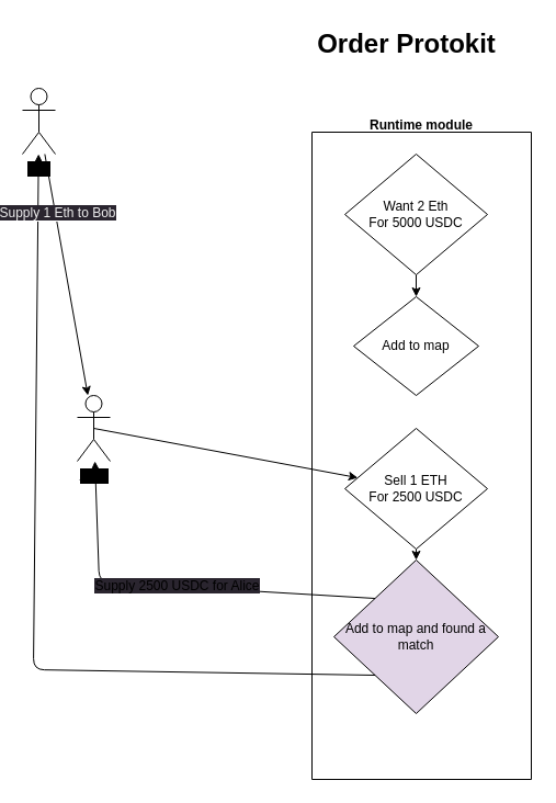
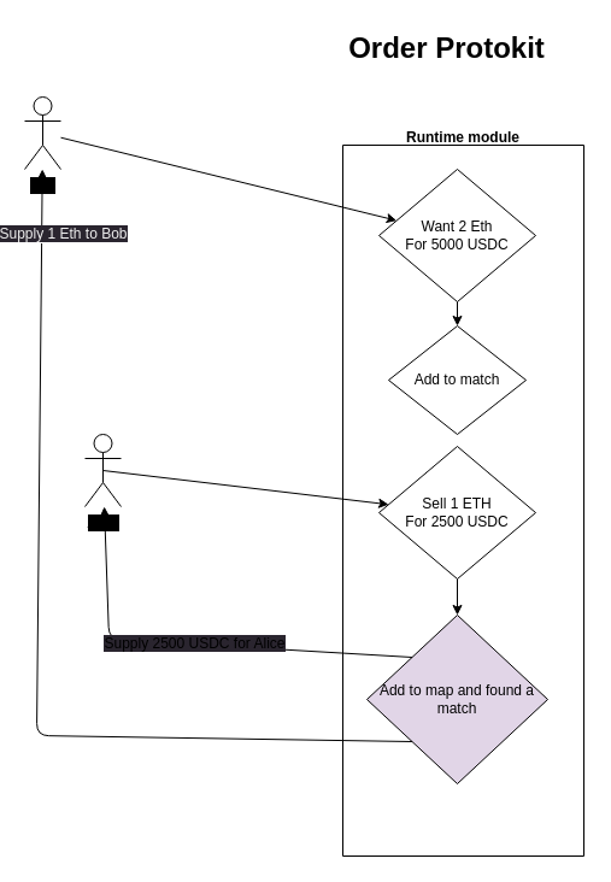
  <mxCell id="0" />
  <mxCell id="1" parent="0" />
  <mxCell id="2" value="&lt;span style=&quot;background-color: rgb(0, 0, 0);&quot;&gt;Bob&lt;/span&gt;" style="shape=umlActor;verticalLabelPosition=bottom;verticalAlign=top;html=1;outlineConnect=0;" parent="1" vertex="1"><mxGeometry x="20" y="80" width="30" height="60" as="geometry" /></mxCell>
  <mxCell id="3" value="&lt;span style=&quot;background-color: rgb(0, 0, 0);&quot;&gt;Alice&lt;/span&gt;" style="shape=umlActor;verticalLabelPosition=bottom;verticalAlign=top;html=1;outlineConnect=0;" parent="1" vertex="1"><mxGeometry x="70" y="360" width="30" height="60" as="geometry" /></mxCell>
- <mxCell id="4" value="" style="endArrow=classic;html=1;" parent="1" source="2" target="3" edge="1"><mxGeometry width="50" height="50" relative="1" as="geometry"><mxPoint x="360" y="290" as="sourcePoint" /><mxPoint x="410" y="240" as="targetPoint" /></mxGeometry></mxCell>
+ <mxCell id="4" value="" style="endArrow=classic;html=1;" parent="1" source="2" target="6" edge="1"><mxGeometry width="50" height="50" relative="1" as="geometry"><mxPoint x="360" y="290" as="sourcePoint" /><mxPoint x="410" y="240" as="targetPoint" /></mxGeometry></mxCell>
  <mxCell id="5" value="Runtime module&#10;" style="swimlane;startSize=0;" parent="1" vertex="1"><mxGeometry x="284" y="120" width="200" height="590" as="geometry" /></mxCell>
  <mxCell id="6" value="Want 2 Eth&lt;br&gt;For 5000 USDC&lt;br&gt;" style="rhombus;whiteSpace=wrap;html=1;" parent="5" vertex="1"><mxGeometry x="30" y="20" width="130" height="110" as="geometry" /></mxCell>
- <mxCell id="7" value="Sell 1 ETH&lt;br&gt;For 2500 USDC" style="rhombus;whiteSpace=wrap;html=1;" parent="5" vertex="1"><mxGeometry x="30" y="270" width="130" height="110" as="geometry" /></mxCell>
+ <mxCell id="7" value="Sell 1 ETH&lt;br&gt;For 2500 USDC" style="rhombus;whiteSpace=wrap;html=1;" parent="5" vertex="1"><mxGeometry x="30" y="250" width="130" height="110" as="geometry" /></mxCell>
  <mxCell id="8" value="Add to map and found a match" style="rhombus;whiteSpace=wrap;html=1;fillColor=#e1d5e7;" parent="5" vertex="1"><mxGeometry x="20" y="390" width="150" height="140" as="geometry" /></mxCell>
- <mxCell id="9" value="Add to map" style="rhombus;whiteSpace=wrap;html=1;" parent="5" vertex="1"><mxGeometry x="38" y="150" width="114" height="90" as="geometry" /></mxCell>
+ <mxCell id="9" value="Add to match" style="rhombus;whiteSpace=wrap;html=1;" parent="5" vertex="1"><mxGeometry x="38" y="150" width="114" height="90" as="geometry" /></mxCell>
  <mxCell id="10" value="" style="endArrow=classic;html=1;exitX=0.5;exitY=1;exitDx=0;exitDy=0;entryX=0.5;entryY=0;entryDx=0;entryDy=0;" parent="5" source="7" target="8" edge="1"><mxGeometry width="50" height="50" relative="1" as="geometry"><mxPoint x="76" y="350" as="sourcePoint" /><mxPoint x="126" y="300" as="targetPoint" /></mxGeometry></mxCell>
  <mxCell id="11" value="" style="endArrow=classic;html=1;exitX=0.5;exitY=1;exitDx=0;exitDy=0;entryX=0.5;entryY=0;entryDx=0;entryDy=0;" parent="5" source="6" target="9" edge="1"><mxGeometry width="50" height="50" relative="1" as="geometry"><mxPoint x="76" y="340" as="sourcePoint" /><mxPoint x="126" y="290" as="targetPoint" /></mxGeometry></mxCell>
  <mxCell id="12" value="" style="endArrow=classic;html=1;exitX=0.5;exitY=0.5;exitDx=0;exitDy=0;exitPerimeter=0;" parent="1" source="3" target="7" edge="1"><mxGeometry width="50" height="50" relative="1" as="geometry"><mxPoint x="360" y="260" as="sourcePoint" /><mxPoint x="410" y="210" as="targetPoint" /></mxGeometry></mxCell>
  <mxCell id="13" value="&lt;span style=&quot;font-size: 12px; font-weight: 400; background-color: rgb(42, 37, 47);&quot;&gt;Supply 2500 USDC for Alice&lt;/span&gt;" style="endArrow=classic;html=1;fontStyle=1;exitX=0;exitY=0;exitDx=0;exitDy=0;" parent="1" source="8" target="3" edge="1"><mxGeometry width="50" height="50" relative="1" as="geometry"><mxPoint x="330" y="390" as="sourcePoint" /><mxPoint x="90" y="380" as="targetPoint" /><Array as="points"><mxPoint x="90" y="530" /></Array></mxGeometry></mxCell>
  <mxCell id="14" value="&lt;meta charset=&quot;utf-8&quot;&gt;&lt;span style=&quot;color: rgb(240, 240, 240); font-family: Helvetica; font-size: 12px; font-style: normal; font-variant-ligatures: normal; font-variant-caps: normal; font-weight: 400; letter-spacing: normal; orphans: 2; text-align: center; text-indent: 0px; text-transform: none; widows: 2; word-spacing: 0px; -webkit-text-stroke-width: 0px; background-color: rgb(42, 37, 47); text-decoration-thickness: initial; text-decoration-style: initial; text-decoration-color: initial; float: none; display: inline !important;&quot;&gt;Supply 1 Eth to Bob&lt;/span&gt;&lt;br style=&quot;border-color: rgb(0, 0, 0); color: rgb(240, 240, 240); font-family: Helvetica; font-size: 12px; font-style: normal; font-variant-ligatures: normal; font-variant-caps: normal; font-weight: 400; letter-spacing: normal; orphans: 2; text-align: center; text-indent: 0px; text-transform: none; widows: 2; word-spacing: 0px; -webkit-text-stroke-width: 0px; background-color: rgb(42, 37, 47); text-decoration-thickness: initial; text-decoration-style: initial; text-decoration-color: initial;&quot;&gt;" style="endArrow=classic;html=1;exitX=0;exitY=1;exitDx=0;exitDy=0;" parent="1" source="8" target="2" edge="1"><mxGeometry x="0.864" y="-18" width="50" height="50" relative="1" as="geometry"><mxPoint x="370" y="470" as="sourcePoint" /><mxPoint x="0" y="180" as="targetPoint" /><Array as="points"><mxPoint x="30" y="610" /></Array><mxPoint as="offset" /></mxGeometry></mxCell>
  <mxCell id="15" value="Order Protokit&lt;br&gt;" style="text;strokeColor=none;fillColor=none;html=1;fontSize=24;fontStyle=1;verticalAlign=middle;align=center;" parent="1" vertex="1"><mxGeometry x="320" y="20" width="100" height="40" as="geometry" /></mxCell>
